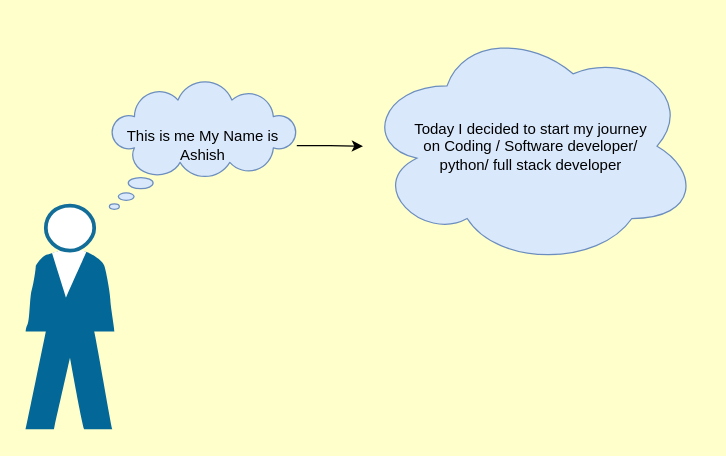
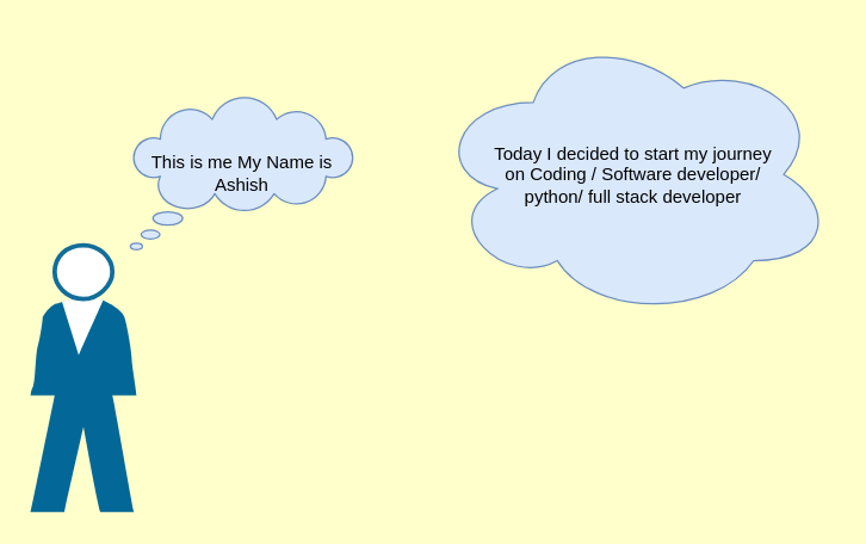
  <mxCell id="0" />
  <mxCell id="1" parent="0" />
  <mxCell id="2" value="" style="shape=mxgraph.cisco.people.standing_man;html=1;pointerEvents=1;dashed=0;fillColor=#036897;strokeColor=#ffffff;strokeWidth=2;verticalLabelPosition=bottom;verticalAlign=top;align=center;outlineConnect=0;" vertex="1" parent="1"><mxGeometry x="20" y="164" width="71" height="179" as="geometry" /></mxCell>
- <mxCell id="3" value="" style="edgeStyle=orthogonalEdgeStyle;rounded=0;orthogonalLoop=1;jettySize=auto;html=1;" edge="1" parent="1" source="4" target="5"><mxGeometry relative="1" as="geometry" /></mxCell>
  <mxCell id="4" value="This is me My Name is Ashish&lt;br&gt;" style="whiteSpace=wrap;html=1;shape=mxgraph.basic.cloud_callout;fillColor=#dae8fc;strokeColor=#6c8ebf;" vertex="1" parent="1"><mxGeometry x="87" y="65" width="150" height="102" as="geometry" /></mxCell>
  <mxCell id="5" value="Today I decided to start my journey &lt;br&gt;on Coding / Software developer/ &lt;br&gt;python/ full stack developer" style="ellipse;shape=cloud;whiteSpace=wrap;html=1;fillColor=#dae8fc;strokeColor=#6c8ebf;" vertex="1" parent="1"><mxGeometry x="290" y="20" width="269" height="193" as="geometry" /></mxCell>
